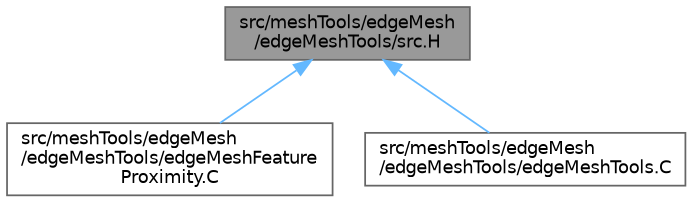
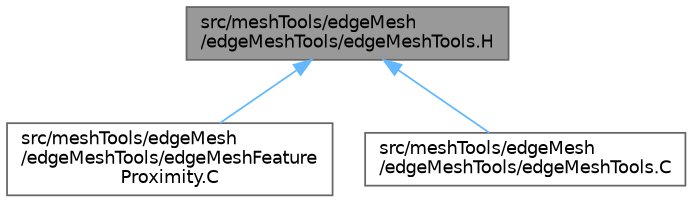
  digraph {
    node [color=grey40 fillcolor=white fontname=Helvetica fontsize=10 shape=box style=filled]
    edge [color=steelblue1 dir=back fontname=Helvetica fontsize=10 labelfontname=Helvetica labelfontsize=10 style=solid]
-   n1 [color=gray40 fillcolor=grey60 fontcolor=black height=0.2 label="src/meshTools/edgeMesh\l/edgeMeshTools/src.H" width=0.4]
+   n1 [color=gray40 fillcolor=grey60 fontcolor=black height=0.2 label="src/meshTools/edgeMesh\l/edgeMeshTools/edgeMeshTools.H" width=0.4]
    n2 [height=0.2 label="src/meshTools/edgeMesh\l/edgeMeshTools/edgeMeshFeature\lProximity.C" width=0.4]
    n3 [height=0.2 label="src/meshTools/edgeMesh\l/edgeMeshTools/edgeMeshTools.C" width=0.4]
    n1 -> n2
    n1 -> n3
  }
